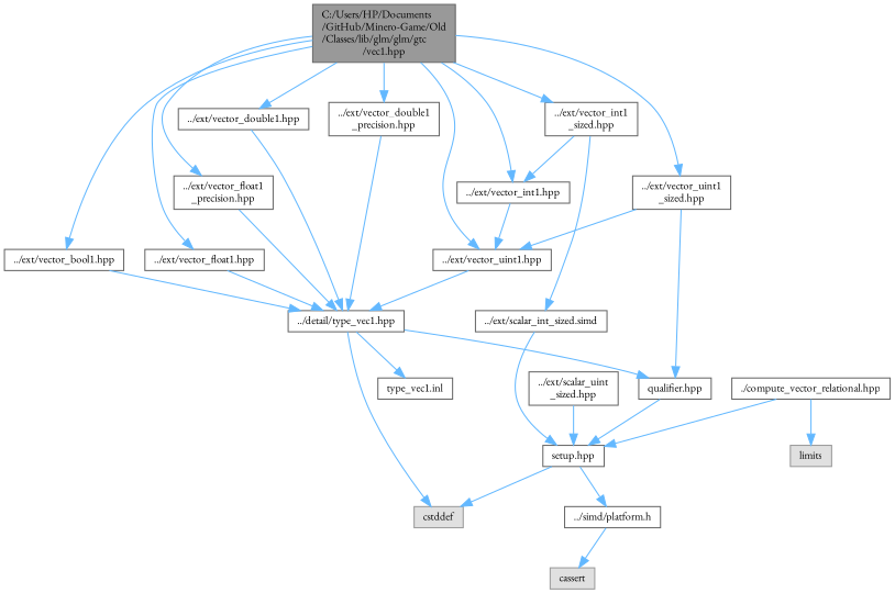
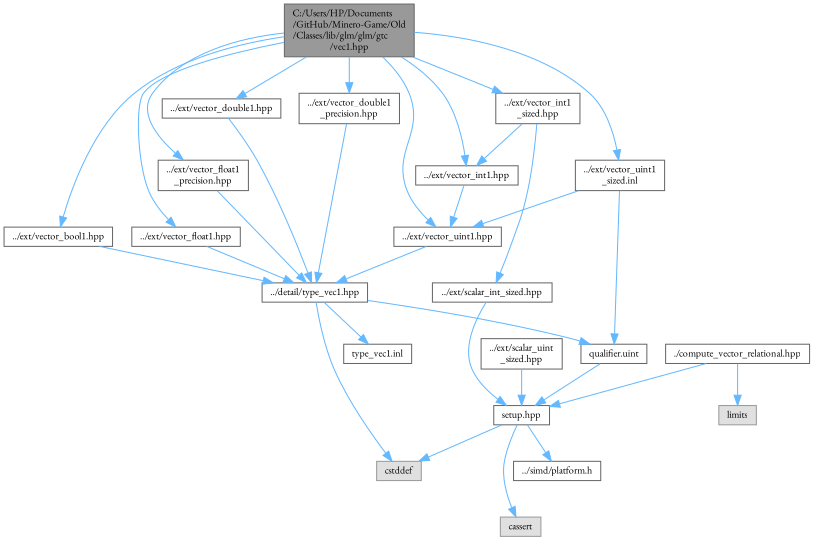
  digraph {
    fontname="EB Garamond"
    node [color=grey40 fillcolor=white fontname="EB Garamond" fontsize=10 shape=box style=filled]
    edge [color=steelblue1 fontname="EB Garamond" fontsize=10 labelfontname=Helvetica labelfontsize=10 style=solid]
    n1 [color=gray40 fillcolor=grey60 fontcolor=black height=0.2 label="C:/Users/HP/Documents\l/GitHub/Minero-Game/Old\l/Classes/lib/glm/glm/gtc\l/vec1.hpp" width=0.4]
    n2 [height=0.2 label="../ext/vector_bool1.hpp" width=0.4]
    n3 [height=0.2 label="../ext/vector_float1.hpp" width=0.4]
    n4 [height=0.2 label="../ext/vector_float1\l_precision.hpp" width=0.4]
    n5 [height=0.2 label="../ext/vector_double1.hpp" width=0.4]
    n6 [height=0.2 label="../ext/vector_double1\l_precision.hpp" width=0.4]
    n7 [height=0.2 label="../ext/vector_int1.hpp" width=0.4]
    n8 [height=0.2 label="../ext/vector_int1\l_sized.hpp" width=0.4]
    n9 [height=0.2 label="../ext/vector_uint1.hpp" width=0.4]
-   n10 [height=0.2 label="../ext/vector_uint1\l_sized.hpp" width=0.4]
+   n10 [height=0.2 label="../ext/vector_uint1\l_sized.inl" width=0.4]
    n11 [height=0.2 label="../detail/type_vec1.hpp" width=0.4]
-   n12 [height=0.2 label="../ext/scalar_int_sized.simd" width=0.4]
-   n13 [height=0.2 label="qualifier.hpp" width=0.4]
+   n12 [height=0.2 label="../ext/scalar_int_sized.hpp" width=0.4]
+   n13 [height=0.2 label="qualifier.uint" width=0.4]
    n14 [color=grey60 fillcolor="#E0E0E0" height=0.2 label=cstddef width=0.4]
    n15 [height=0.2 label="type_vec1.inl" width=0.4]
    n16 [height=0.2 label="setup.hpp" width=0.4]
    n17 [color=grey60 fillcolor="#E0E0E0" height=0.2 label=cassert width=0.4]
    n18 [height=0.2 label="../simd/platform.h" width=0.4]
    n19 [height=0.2 label="./compute_vector_relational.hpp" width=0.4]
    n20 [color=grey60 fillcolor="#E0E0E0" height=0.2 label=limits width=0.4]
    n21 [height=0.2 label="../ext/scalar_uint\l_sized.hpp" width=0.4]
    n1 -> n2
    n1 -> n3
    n1 -> n4
    n1 -> n5
    n1 -> n6
    n1 -> n7
    n1 -> n8
    n1 -> n9
    n1 -> n10
    n2 -> n11
    n3 -> n11
    n4 -> n11
    n5 -> n11
    n6 -> n11
    n7 -> n9
    n8 -> n7
    n8 -> n12
    n9 -> n11
    n10 -> n9
    n10 -> n13
    n11 -> n13
    n11 -> n14
    n11 -> n15
    n12 -> n16
    n13 -> n16
    n16 -> n14
-   n18 -> n17
+   n16 -> n17
    n16 -> n18
    n19 -> n16
    n19 -> n20
    n21 -> n16
  }
